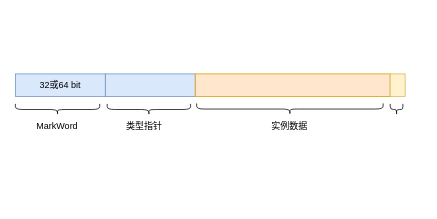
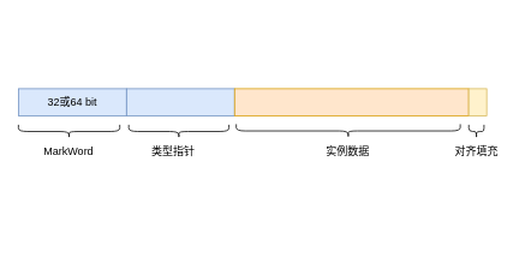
  <mxCell id="0" />
  <mxCell id="1" parent="0" />
  <mxCell id="2" value="32或64 bit" style="rounded=0;whiteSpace=wrap;html=1;fillColor=#dae8fc;strokeColor=#6c8ebf;" vertex="1" parent="1"><mxGeometry x="20" y="98" width="120" height="30" as="geometry" /></mxCell>
  <mxCell id="3" value="" style="rounded=0;whiteSpace=wrap;html=1;fillColor=#dae8fc;strokeColor=#6c8ebf;" vertex="1" parent="1"><mxGeometry x="140" y="98" width="120" height="30" as="geometry" /></mxCell>
  <mxCell id="4" value="" style="rounded=0;whiteSpace=wrap;html=1;fillColor=#ffe6cc;strokeColor=#d79b00;" vertex="1" parent="1"><mxGeometry x="260" y="98" width="260" height="30" as="geometry" /></mxCell>
  <mxCell id="5" value="" style="rounded=0;whiteSpace=wrap;html=1;fillColor=#fff2cc;strokeColor=#d6b656;" vertex="1" parent="1"><mxGeometry x="520" y="98" width="20" height="30" as="geometry" /></mxCell>
  <mxCell id="6" value="" style="shape=curlyBracket;whiteSpace=wrap;html=1;rounded=1;size=0.5;rotation=-90;" vertex="1" parent="1"><mxGeometry x="68.75" y="89.25" width="15" height="112.5" as="geometry" /></mxCell>
  <mxCell id="7" value="" style="shape=curlyBracket;whiteSpace=wrap;html=1;rounded=1;size=0.5;rotation=-90;" vertex="1" parent="1"><mxGeometry x="190.63" y="89.88" width="15" height="111.25" as="geometry" /></mxCell>
  <mxCell id="8" value="" style="shape=curlyBracket;whiteSpace=wrap;html=1;rounded=1;size=0.5;rotation=-90;" vertex="1" parent="1"><mxGeometry x="378.75" y="20.5" width="15" height="248.75" as="geometry" /></mxCell>
  <mxCell id="9" value="" style="shape=curlyBracket;whiteSpace=wrap;html=1;rounded=1;size=0.5;rotation=-90;" vertex="1" parent="1"><mxGeometry x="521.06" y="137.07" width="15" height="16.87" as="geometry" /></mxCell>
  <mxCell id="10" value="MarkWord" style="text;html=1;strokeColor=none;fillColor=none;align=center;verticalAlign=middle;whiteSpace=wrap;rounded=0;" vertex="1" parent="1"><mxGeometry x="44.25" y="158" width="64" height="20" as="geometry" /></mxCell>
  <mxCell id="11" value="类型指针" style="text;html=1;strokeColor=none;fillColor=none;align=center;verticalAlign=middle;whiteSpace=wrap;rounded=0;" vertex="1" parent="1"><mxGeometry x="160" y="158" width="64" height="20" as="geometry" /></mxCell>
  <mxCell id="12" value="实例数据" style="text;html=1;strokeColor=none;fillColor=none;align=center;verticalAlign=middle;whiteSpace=wrap;rounded=0;" vertex="1" parent="1"><mxGeometry x="354.25" y="158" width="64" height="20" as="geometry" /></mxCell>
+ <mxCell id="13" value="对齐填充" style="text;html=1;strokeColor=none;fillColor=none;align=center;verticalAlign=middle;whiteSpace=wrap;rounded=0;" vertex="1" parent="1"><mxGeometry x="496.56" y="158" width="64" height="20" as="geometry" /></mxCell>
